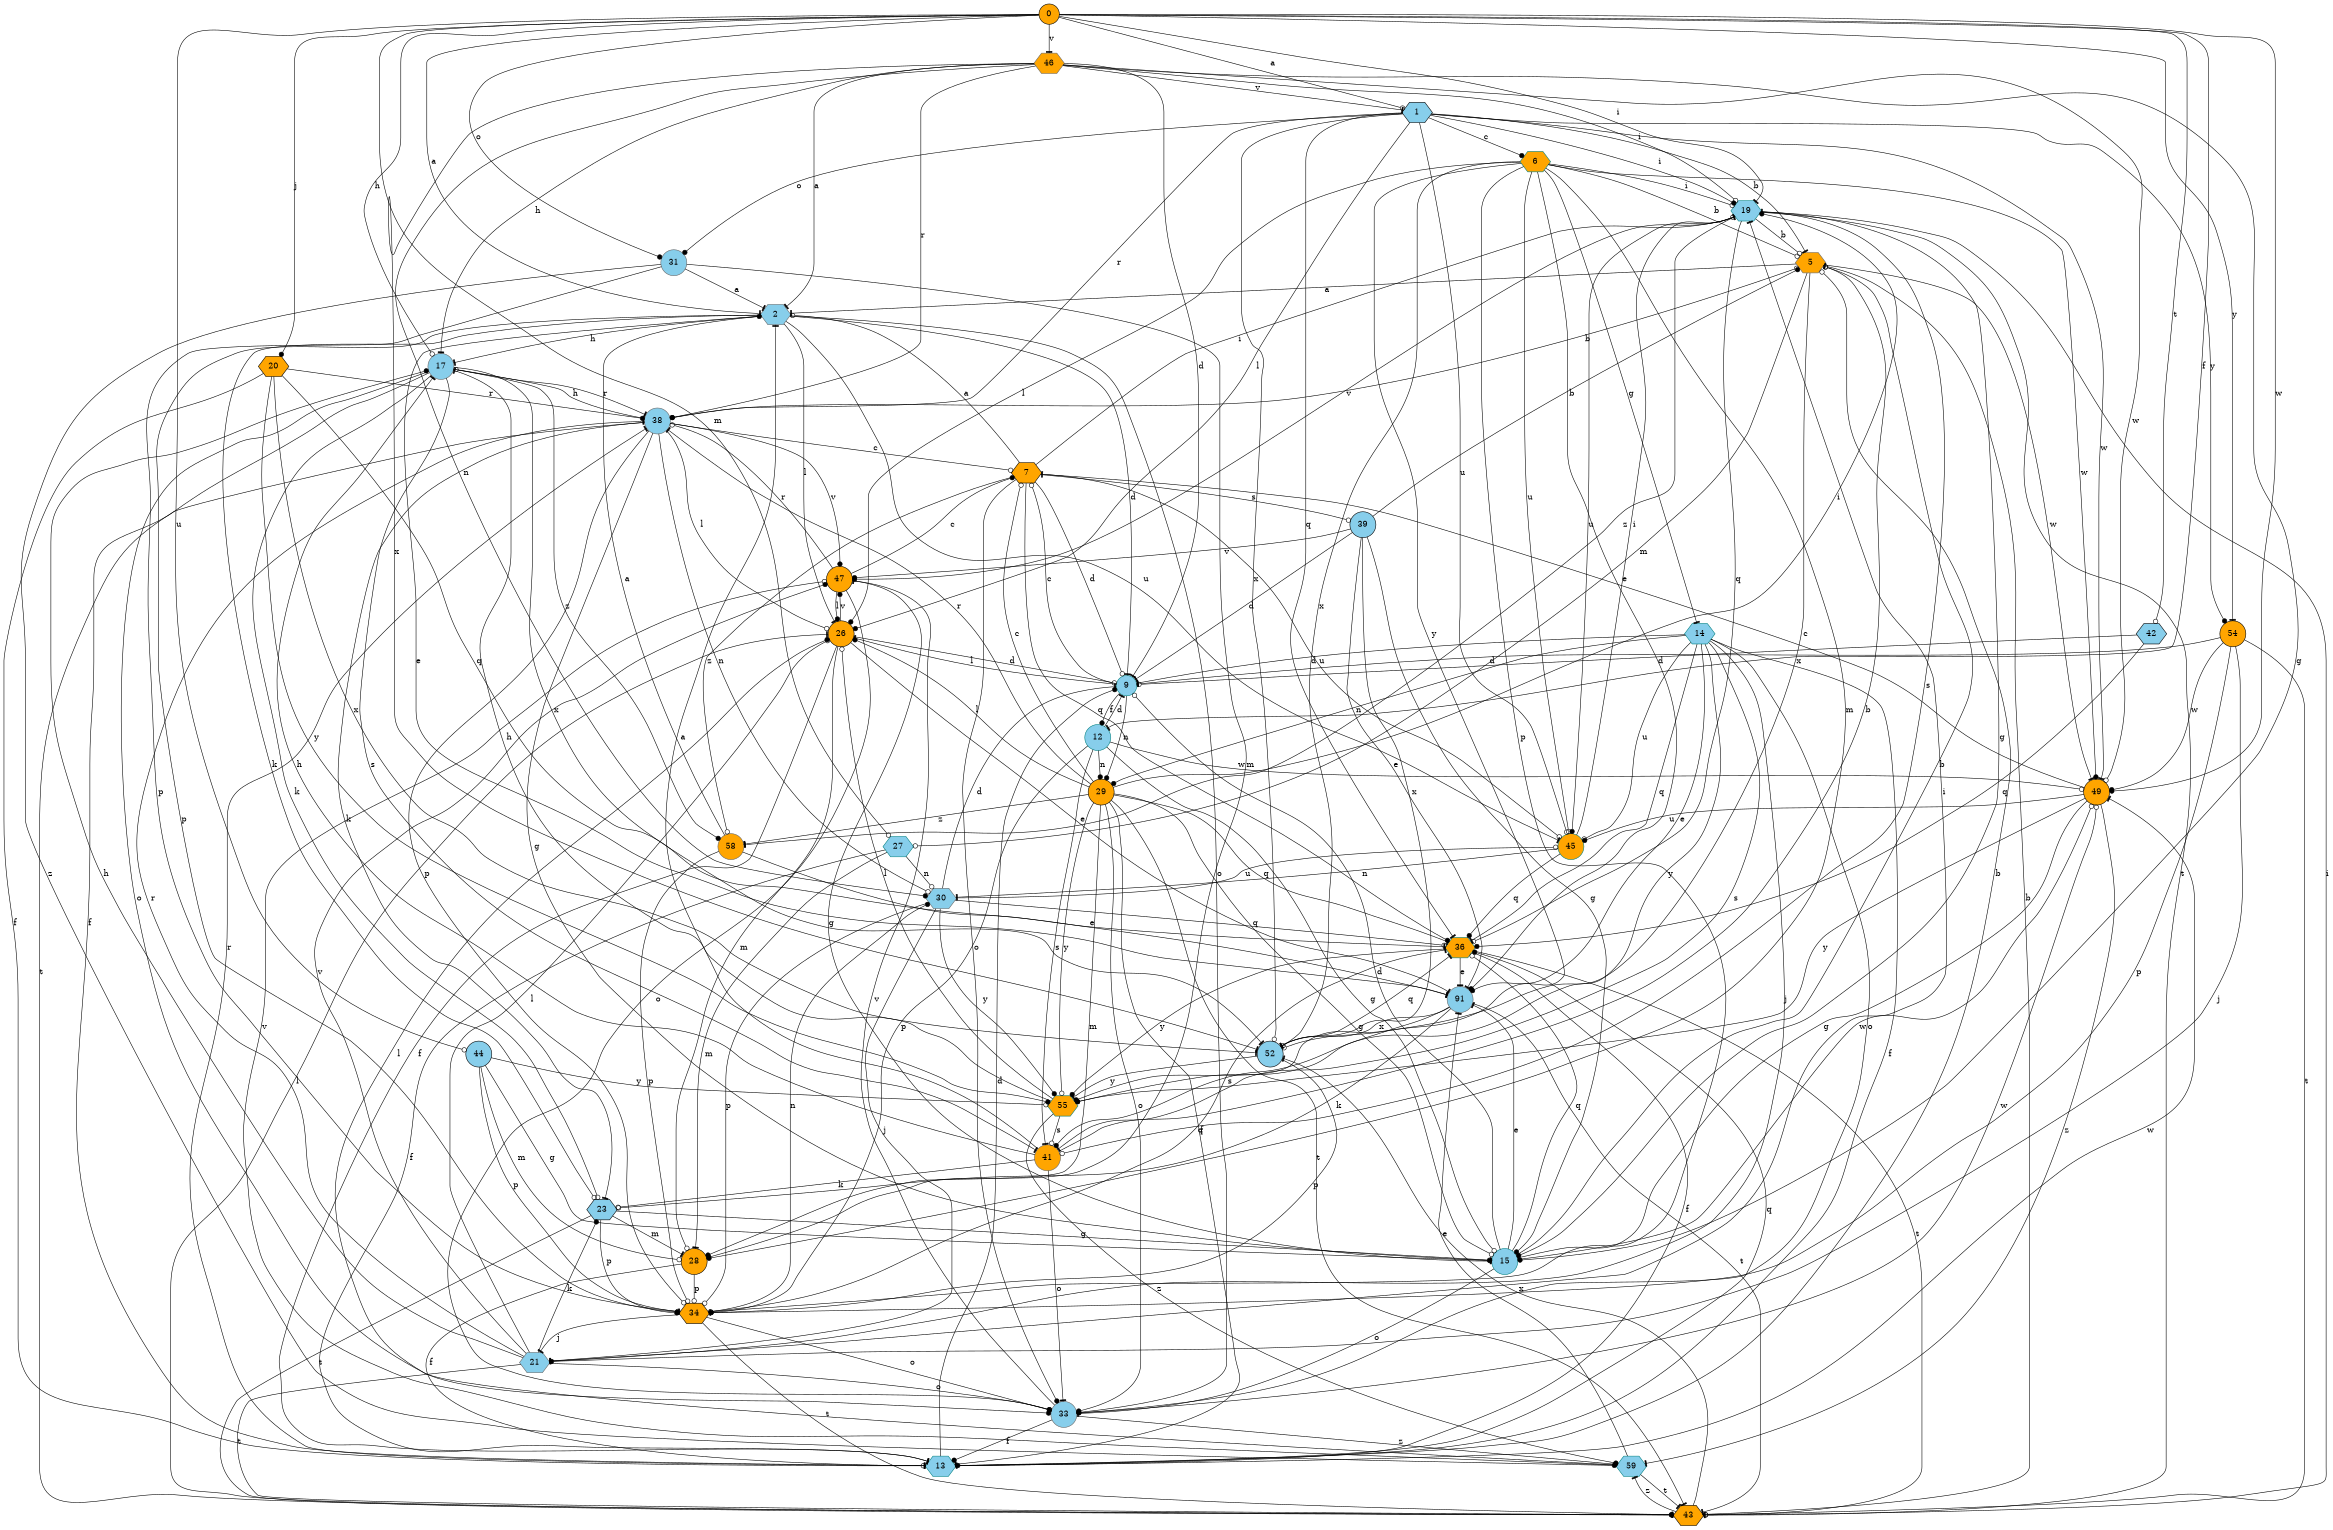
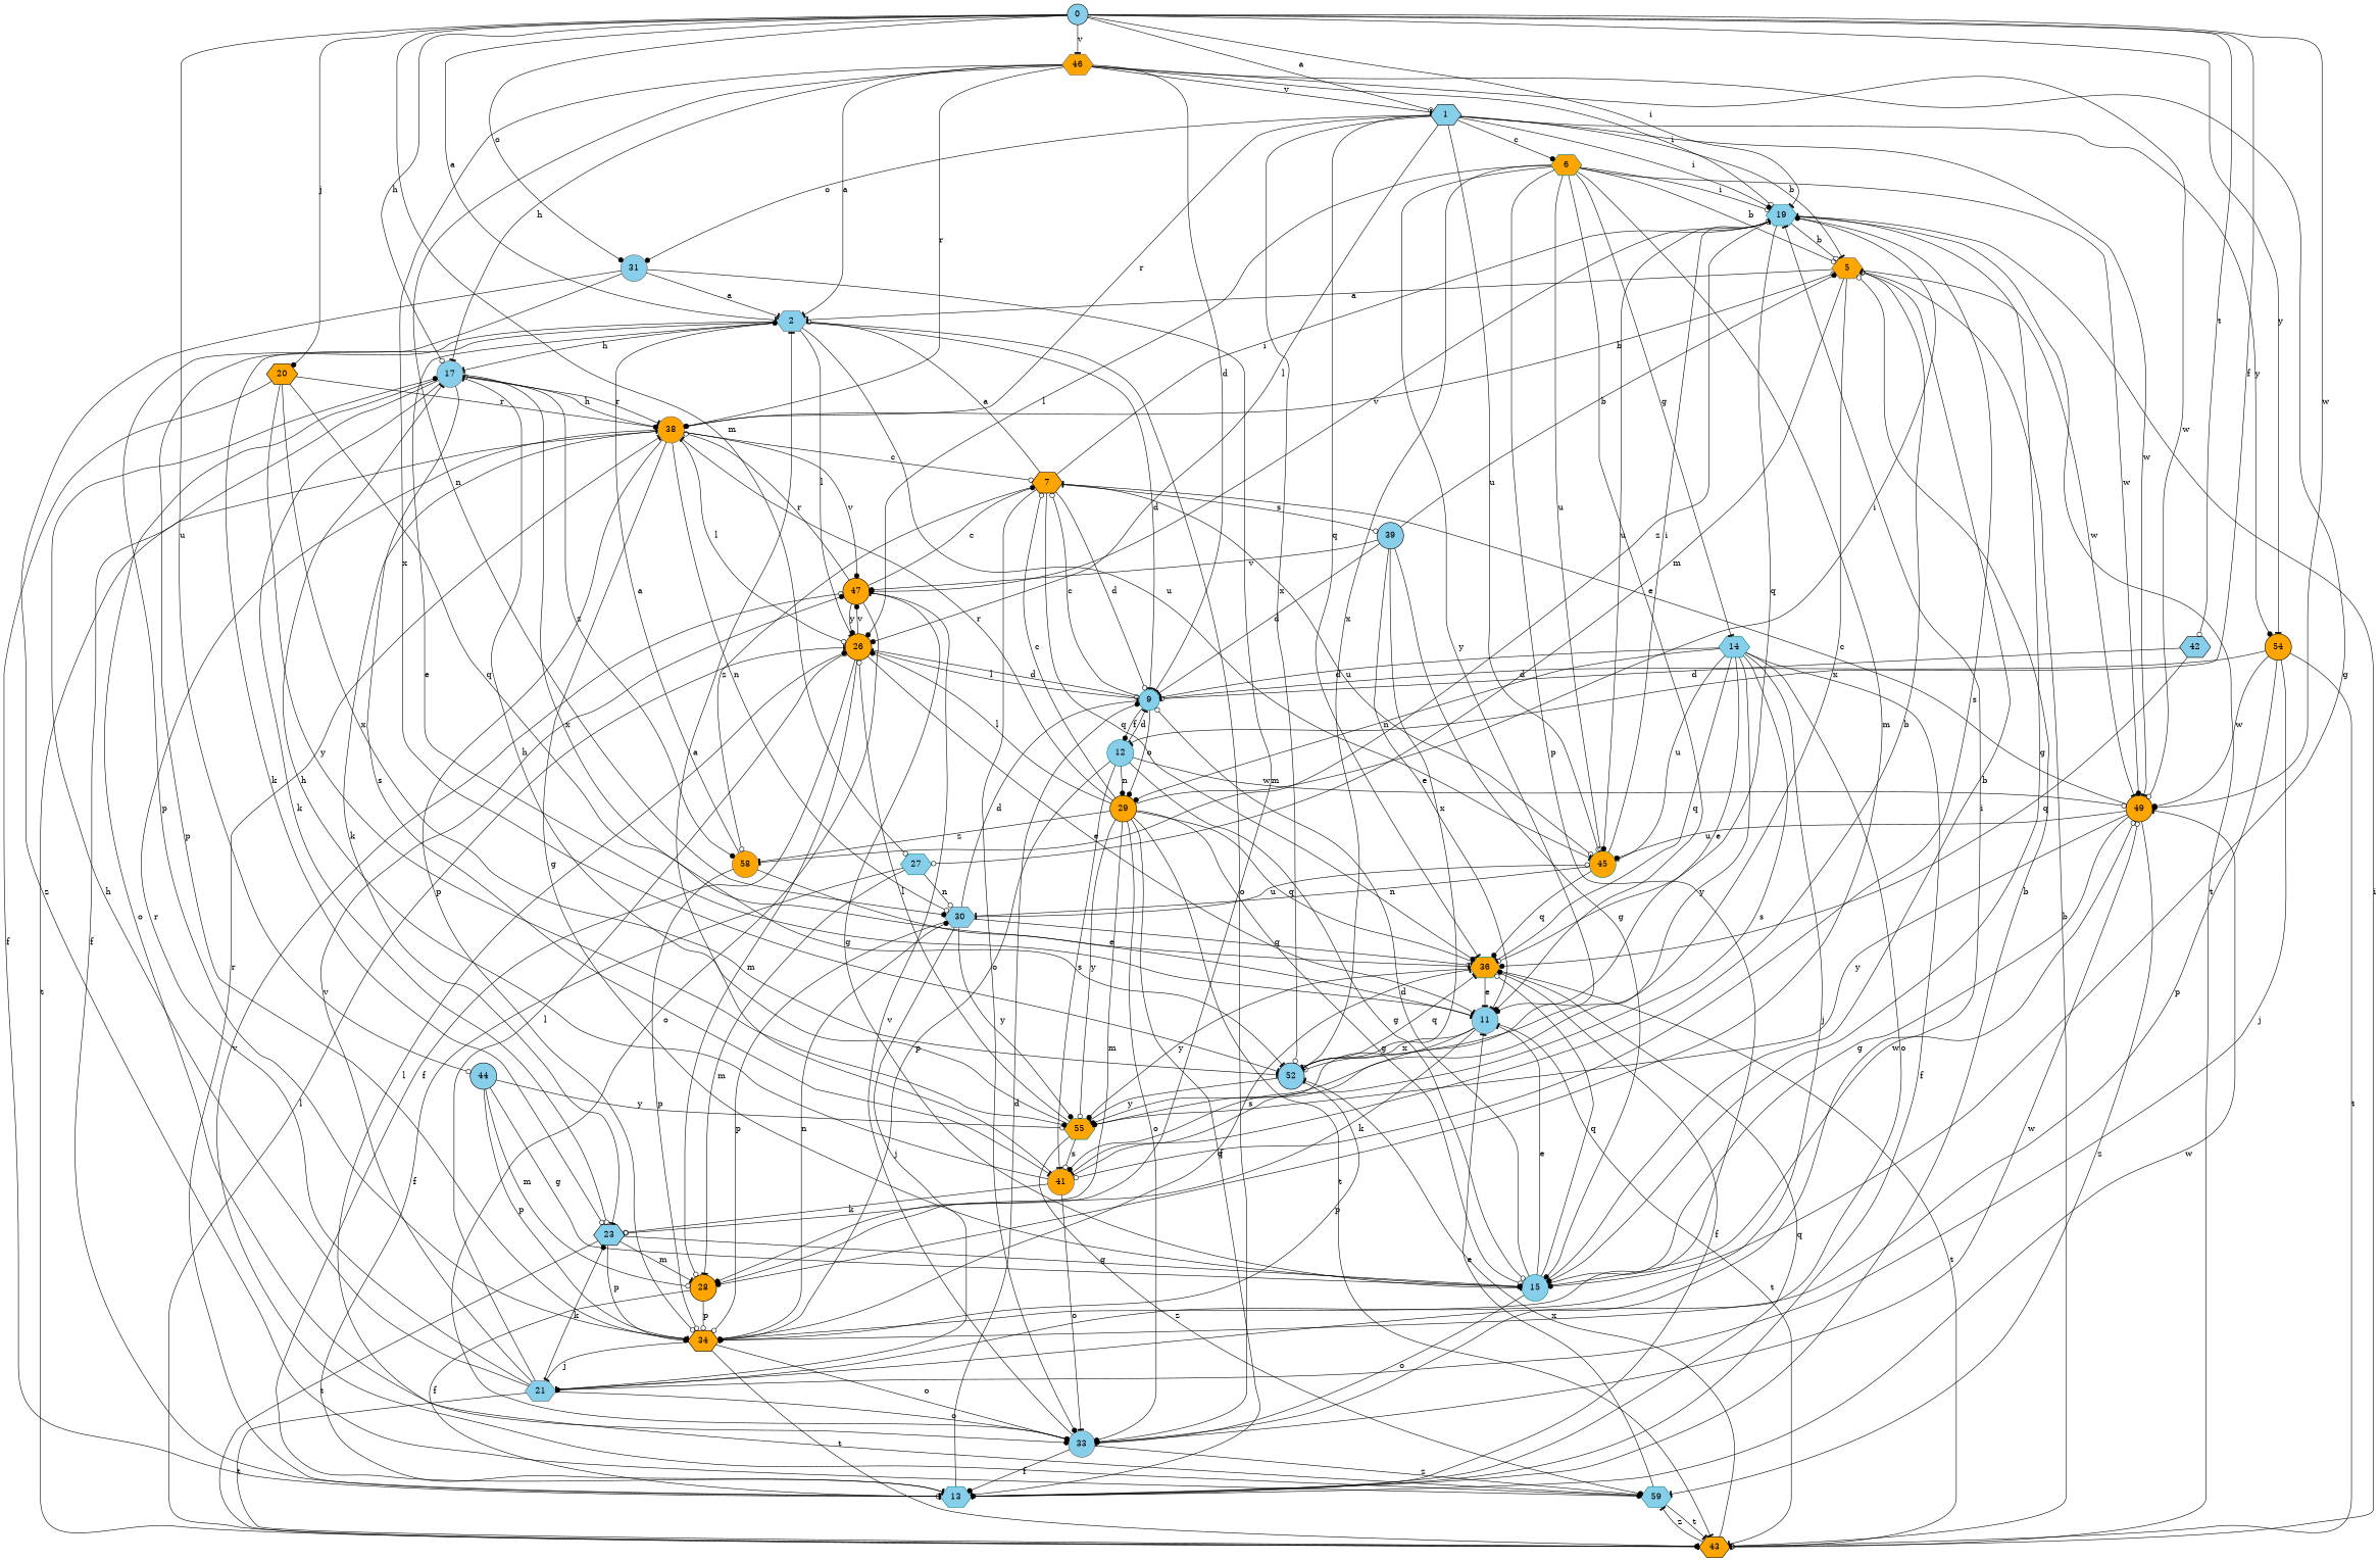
  strict digraph {
    node [color=black fillcolor=skyblue shape=circle style=filled]
    edge [arrowhead=tee]
    1 [shape=hexagon]
-   0 [fillcolor=orange]
+   0
    2 [color=gray40 shape=hexagon]
    12 [color=teal]
    17 [color=gray40]
    19 [color=teal shape=hexagon]
    20 [fillcolor=orange shape=hexagon]
    27 [color=teal shape=hexagon]
    31 [color=gray40]
    42 [shape=hexagon]
    44
    46 [color=gray40 fillcolor=orange shape=hexagon]
    49 [fillcolor=orange]
    54 [fillcolor=orange]
    5 [color=gray40 fillcolor=orange shape=hexagon]
    6 [color=teal fillcolor=orange shape=hexagon]
    26 [fillcolor=orange]
    36 [color=teal fillcolor=orange shape=hexagon]
-   38 [color=gray40]
+   38 [color=gray40 fillcolor=orange]
    45 [color=teal fillcolor=orange]
    52
    9 [color=teal]
-   11 [color=gray40 label=91]
+   11 [color=gray40]
    23 [shape=hexagon]
    33 [color=gray40]
    34 [fillcolor=orange shape=hexagon]
    29 [fillcolor=orange]
    41 [color=gray40 fillcolor=orange]
    15 [color=teal]
    58 [color=gray40 fillcolor=orange]
    13 [color=teal shape=hexagon]
    43 [fillcolor=orange shape=hexagon]
    47 [fillcolor=orange]
    55 [color=teal fillcolor=orange shape=hexagon]
    28 [fillcolor=orange]
    30 [color=gray40 shape=hexagon]
    59 [color=teal shape=hexagon]
    7 [fillcolor=orange shape=hexagon]
    21 [color=gray40 shape=hexagon]
    14 [color=teal shape=hexagon]
    39
    1 -> 19 [arrowhead=dot label=i]
    1 -> 31 [arrowhead=dot label=o]
    1 -> 49 [label=w]
    1 -> 54 [arrowhead=dot label=y]
    1 -> 5 [label=b]
    1 -> 6 [arrowhead=dot label=c]
    1 -> 26 [arrowhead=dot label=l]
    1 -> 36 [label=q]
    1 -> 38 [arrowhead=dot label=r]
    1 -> 45 [arrowhead=odot label=u]
    1 -> 52 [arrowhead=odot label=x]
    0 -> 1 [arrowhead=odot label=a]
    0 -> 2 [label=a]
    0 -> 12 [label=f]
    0 -> 17 [arrowhead=odot label=h]
    0 -> 19 [label=i]
    0 -> 20 [arrowhead=dot label=j]
    0 -> 27 [arrowhead=odot label=m]
    0 -> 31 [arrowhead=dot label=o]
    0 -> 42 [arrowhead=odot label=t]
    0 -> 44 [arrowhead=odot label=u]
    0 -> 46 [label=v]
    0 -> 49 [arrowhead=dot label=w]
    0 -> 54 [label=y]
    2 -> 17 [label=h]
    2 -> 26 [label=l]
    2 -> 45 [label=u]
    2 -> 9 [label=d]
    2 -> 11 [label=e]
    2 -> 23 [arrowhead=odot label=k]
    2 -> 33 [arrowhead=dot label=o]
    2 -> 34 [arrowhead=dot label=p]
    12 -> 49 [arrowhead=odot label=w]
    12 -> 9 [label=d]
    12 -> 34 [arrowhead=odot label=p]
    12 -> 29 [arrowhead=dot label=n]
    12 -> 41 [label=s]
    12 -> 15 [arrowhead=odot label=g]
    17 -> 38 [label=r]
    17 -> 52 [label=x]
    17 -> 23 [arrowhead=odot label=k]
    17 -> 33 [arrowhead=dot label=o]
    17 -> 41 [label=s]
    17 -> 58 [arrowhead=dot label=z]
    17 -> 13 [label=f]
    19 -> 5 [arrowhead=odot label=b]
    19 -> 36 [arrowhead=odot label=q]
    19 -> 45 [arrowhead=dot label=u]
    19 -> 41 [arrowhead=odot label=s]
    19 -> 15 [arrowhead=dot label=g]
    19 -> 58 [label=z]
    19 -> 43 [label=t]
    19 -> 47 [arrowhead=dot label=v]
    20 -> 36 [label=q]
    20 -> 38 [arrowhead=dot label=r]
    20 -> 52 [label=x]
    20 -> 13 [label=f]
    20 -> 55 [arrowhead=dot label=y]
    27 -> 13 [label=f]
    27 -> 28 [label=m]
    27 -> 30 [arrowhead=odot label=n]
    31 -> 2 [label=a]
    31 -> 34 [arrowhead=odot label=p]
    31 -> 28 [arrowhead=dot label=m]
    31 -> 59 [arrowhead=dot label=z]
    42 -> 36 [arrowhead=dot label=q]
    42 -> 9 [arrowhead=odot label=d]
    44 -> 34 [label=p]
    44 -> 15 [arrowhead=dot label=g]
    44 -> 55 [arrowhead=odot label=y]
    44 -> 28 [arrowhead=odot label=m]
    46 -> 1 [label=v]
    46 -> 2 [label=a]
    46 -> 17 [label=h]
    46 -> 19 [arrowhead=odot label=i]
    46 -> 49 [arrowhead=odot label=w]
    46 -> 38 [arrowhead=dot label=r]
    46 -> 52 [label=x]
    46 -> 9 [label=d]
    46 -> 15 [arrowhead=dot label=g]
    46 -> 30 [arrowhead=dot label=n]
    49 -> 45 [arrowhead=dot label=u]
    49 -> 15 [label=g]
    49 -> 55 [arrowhead=dot label=y]
    49 -> 59 [label=z]
    49 -> 7 [label=c]
    54 -> 49 [arrowhead=dot label=w]
    54 -> 9 [label=d]
    54 -> 34 [arrowhead=dot label=p]
    54 -> 43 [arrowhead=odot label=t]
    54 -> 21 [arrowhead=dot label=j]
    5 -> 2 [label=a]
    5 -> 27 [arrowhead=odot label=m]
    5 -> 49 [label=w]
    5 -> 52 [arrowhead=odot label=x]
    6 -> 19 [arrowhead=odot label=i]
    6 -> 49 [arrowhead=dot label=w]
    6 -> 5 [arrowhead=odot label=b]
    6 -> 26 [arrowhead=dot label=l]
    6 -> 45 [arrowhead=odot label=u]
    6 -> 52 [arrowhead=odot label=x]
    6 -> 11 [arrowhead=dot label=e]
    6 -> 34 [arrowhead=odot label=p]
    6 -> 55 [arrowhead=dot label=y]
    6 -> 28 [arrowhead=dot label=m]
    6 -> 14 [label=g]
    26 -> 9 [arrowhead=odot label=d]
    26 -> 11 [label=e]
    26 -> 13 [label=f]
    26 -> 47 [arrowhead=dot label=v]
    26 -> 28 [arrowhead=odot label=m]
    36 -> 11 [label=e]
    36 -> 13 [label=f]
    36 -> 43 [arrowhead=odot label=t]
    36 -> 55 [arrowhead=dot label=y]
    38 -> 17 [arrowhead=odot label=h]
    38 -> 5 [arrowhead=odot label=b]
    38 -> 26 [arrowhead=odot label=l]
    38 -> 23 [label=k]
    38 -> 34 [arrowhead=odot label=p]
    38 -> 15 [label=g]
    38 -> 43 [label=t]
    38 -> 47 [arrowhead=dot label=v]
    38 -> 30 [arrowhead=odot label=n]
    38 -> 7 [arrowhead=odot label=c]
    45 -> 19 [arrowhead=odot label=i]
    45 -> 36 [arrowhead=dot label=q]
    45 -> 30 [label=n]
    52 -> 36 [label=q]
    52 -> 34 [label=p]
    52 -> 55 [label=y]
    9 -> 12 [arrowhead=dot label=f]
    9 -> 26 [label=l]
-   9 -> 29 [arrowhead=dot label=n]
+   9 -> 29 [arrowhead=dot label=o]
    9 -> 7 [arrowhead=odot label=c]
    11 -> 52 [label=x]
    11 -> 23 [arrowhead=odot label=k]
    11 -> 41 [arrowhead=dot label=s]
    11 -> 43 [label=t]
    23 -> 34 [arrowhead=dot label=p]
    23 -> 15 [arrowhead=odot label=g]
    23 -> 43 [arrowhead=dot label=t]
    23 -> 28 [label=m]
    33 -> 49 [arrowhead=odot label=w]
    33 -> 13 [arrowhead=dot label=f]
    33 -> 47 [label=v]
    33 -> 59 [arrowhead=dot label=z]
    34 -> 36 [label=q]
    34 -> 33 [arrowhead=dot label=o]
    34 -> 43 [arrowhead=odot label=t]
    34 -> 30 [arrowhead=dot label=n]
    34 -> 21 [label=j]
    29 -> 19 [arrowhead=dot label=i]
    29 -> 26 [arrowhead=dot label=l]
    29 -> 36 [label=q]
    29 -> 38 [label=r]
    29 -> 33 [arrowhead=dot label=o]
    29 -> 15 [arrowhead=odot label=g]
    29 -> 58 [label=z]
    29 -> 13 [label=f]
    29 -> 43 [label=t]
    29 -> 55 [arrowhead=odot label=y]
    29 -> 28 [arrowhead=dot label=m]
    29 -> 7 [arrowhead=odot label=c]
    41 -> 2 [label=a]
    41 -> 17 [label=h]
    41 -> 5 [arrowhead=odot label=b]
    41 -> 23 [arrowhead=odot label=k]
    41 -> 33 [label=o]
    15 -> 49 [arrowhead=odot label=w]
    15 -> 5 [arrowhead=odot label=b]
    15 -> 36 [arrowhead=odot label=q]
    15 -> 9 [arrowhead=odot label=d]
    15 -> 11 [label=e]
    15 -> 33 [label=o]
    58 -> 2 [arrowhead=dot label=a]
    58 -> 11 [label=e]
    58 -> 34 [arrowhead=odot label=p]
    13 -> 49 [label=w]
    13 -> 5 [arrowhead=odot label=b]
    13 -> 36 [arrowhead=dot label=q]
    13 -> 38 [label=r]
    13 -> 9 [arrowhead=dot label=d]
    43 -> 19 [label=i]
    43 -> 5 [label=b]
    43 -> 26 [label=l]
    43 -> 52 [label=x]
    43 -> 59 [label=z]
-   47 -> 26 [arrowhead=dot label=l]
+   47 -> 26 [arrowhead=dot label=y]
    47 -> 38 [arrowhead=odot label=r]
    47 -> 33 [arrowhead=odot label=o]
    47 -> 15 [label=g]
    47 -> 7 [arrowhead=dot label=c]
    55 -> 17 [label=h]
    55 -> 26 [arrowhead=odot label=l]
    55 -> 41 [arrowhead=odot label=s]
    55 -> 59 [arrowhead=dot label=z]
    28 -> 34 [arrowhead=odot label=p]
    28 -> 13 [arrowhead=odot label=f]
    30 -> 36 [arrowhead=odot label=q]
    30 -> 45 [arrowhead=odot label=u]
    30 -> 9 [label=d]
    30 -> 34 [arrowhead=odot label=p]
    30 -> 55 [arrowhead=dot label=y]
    30 -> 21 [label=j]
    59 -> 26 [arrowhead=dot label=l]
    59 -> 11 [label=e]
    59 -> 43 [label=t]
    59 -> 47 [arrowhead=odot label=v]
    7 -> 2 [arrowhead=odot label=a]
    7 -> 19 [label=i]
    7 -> 36 [arrowhead=dot label=q]
    7 -> 45 [arrowhead=odot label=u]
    7 -> 9 [arrowhead=odot label=d]
    7 -> 33 [arrowhead=dot label=o]
    7 -> 58 [arrowhead=odot label=z]
    7 -> 39 [arrowhead=odot label=s]
    21 -> 17 [arrowhead=dot label=h]
    21 -> 19 [label=i]
    21 -> 26 [arrowhead=odot label=l]
    21 -> 38 [label=r]
    21 -> 23 [arrowhead=dot label=k]
    21 -> 33 [arrowhead=odot label=o]
    21 -> 43 [label=t]
    21 -> 47 [arrowhead=dot label=v]
    14 -> 36 [label=q]
    14 -> 45 [arrowhead=odot label=u]
    14 -> 9 [label=d]
    14 -> 11 [arrowhead=dot label=e]
    14 -> 33 [arrowhead=dot label=o]
    14 -> 29 [arrowhead=dot label=n]
    14 -> 41 [label=s]
    14 -> 13 [arrowhead=dot label=f]
    14 -> 55 [arrowhead=dot label=y]
    14 -> 21 [label=j]
    39 -> 5 [arrowhead=dot label=b]
    39 -> 52 [label=x]
    39 -> 9 [label=d]
    39 -> 11 [label=e]
    39 -> 15 [arrowhead=dot label=g]
    39 -> 47 [arrowhead=dot label=v]
  }
